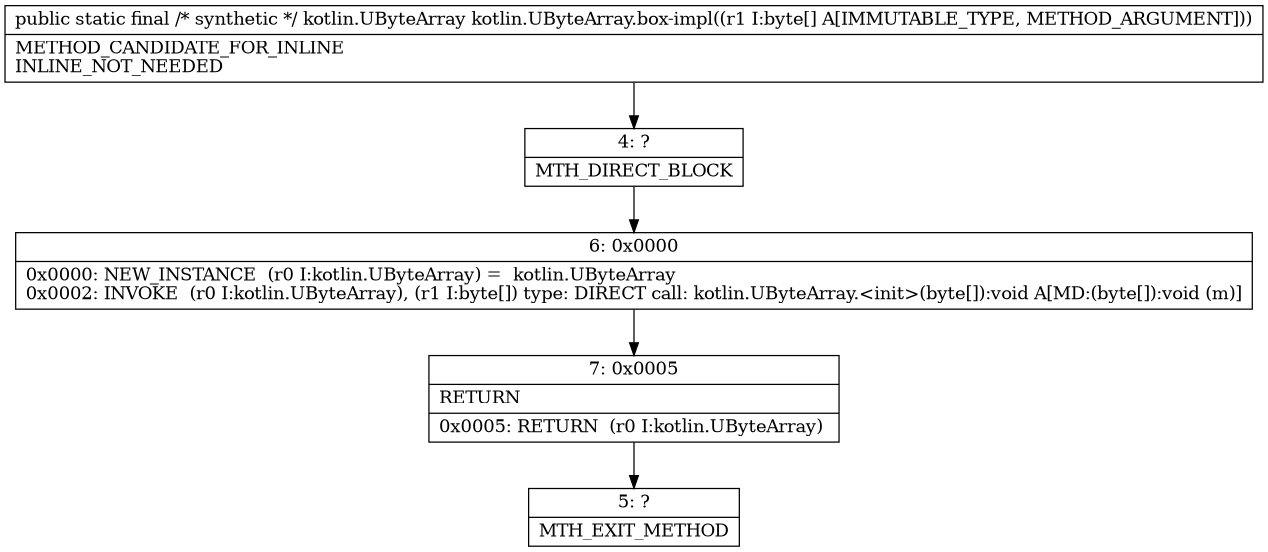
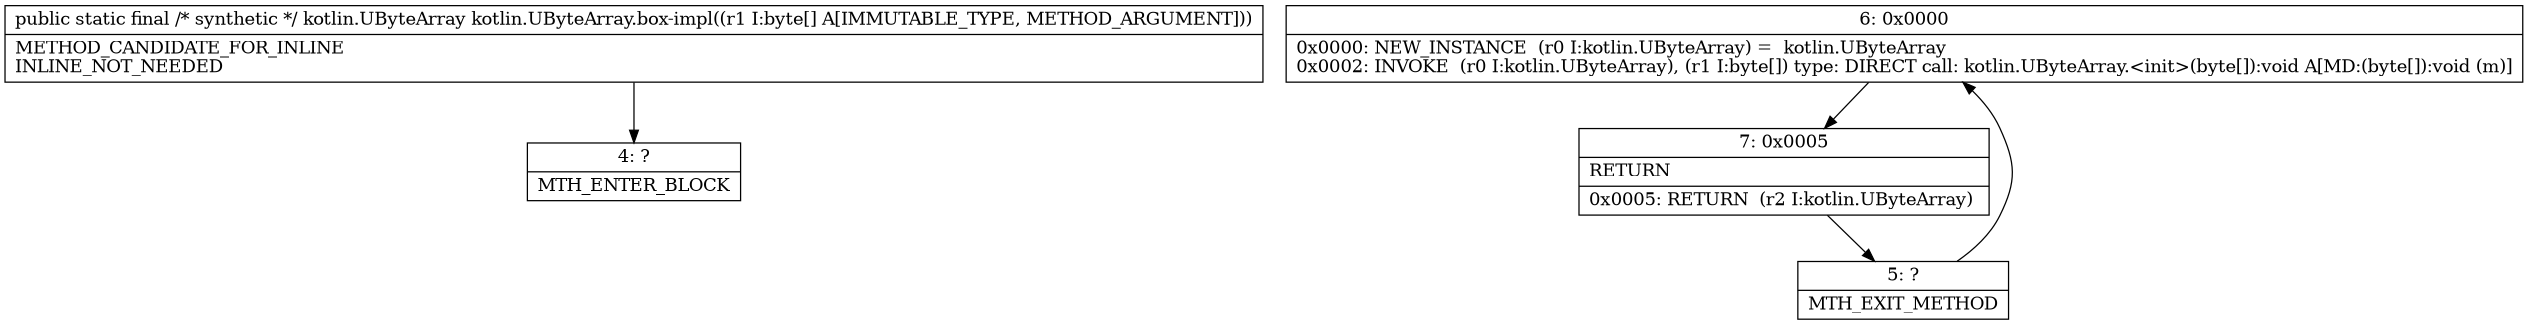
  digraph {
    node [shape=record]
-   n1 [label="{4\:\ ?|MTH_DIRECT_BLOCK\l}"]
+   n1 [label="{4\:\ ?|MTH_ENTER_BLOCK\l}"]
    n2 [label="{6\:\ 0x0000|0x0000: NEW_INSTANCE  (r0 I:kotlin.UByteArray) =  kotlin.UByteArray \l0x0002: INVOKE  (r0 I:kotlin.UByteArray), (r1 I:byte[]) type: DIRECT call: kotlin.UByteArray.\<init\>(byte[]):void A[MD:(byte[]):void (m)]\l}"]
-   n3 [label="{7\:\ 0x0005|RETURN\l|0x0005: RETURN  (r0 I:kotlin.UByteArray) \l}"]
+   n3 [label="{7\:\ 0x0005|RETURN\l|0x0005: RETURN  (r2 I:kotlin.UByteArray) \l}"]
    n4 [label="{5\:\ ?|MTH_EXIT_METHOD\l}"]
    n5 [label="{public static final \/* synthetic *\/ kotlin.UByteArray kotlin.UByteArray.box\-impl((r1 I:byte[] A[IMMUTABLE_TYPE, METHOD_ARGUMENT]))  | METHOD_CANDIDATE_FOR_INLINE\lINLINE_NOT_NEEDED\l}"]
-   n1 -> n2
+   n4 -> n2
    n2 -> n3
    n3 -> n4
    n5 -> n1
  }
